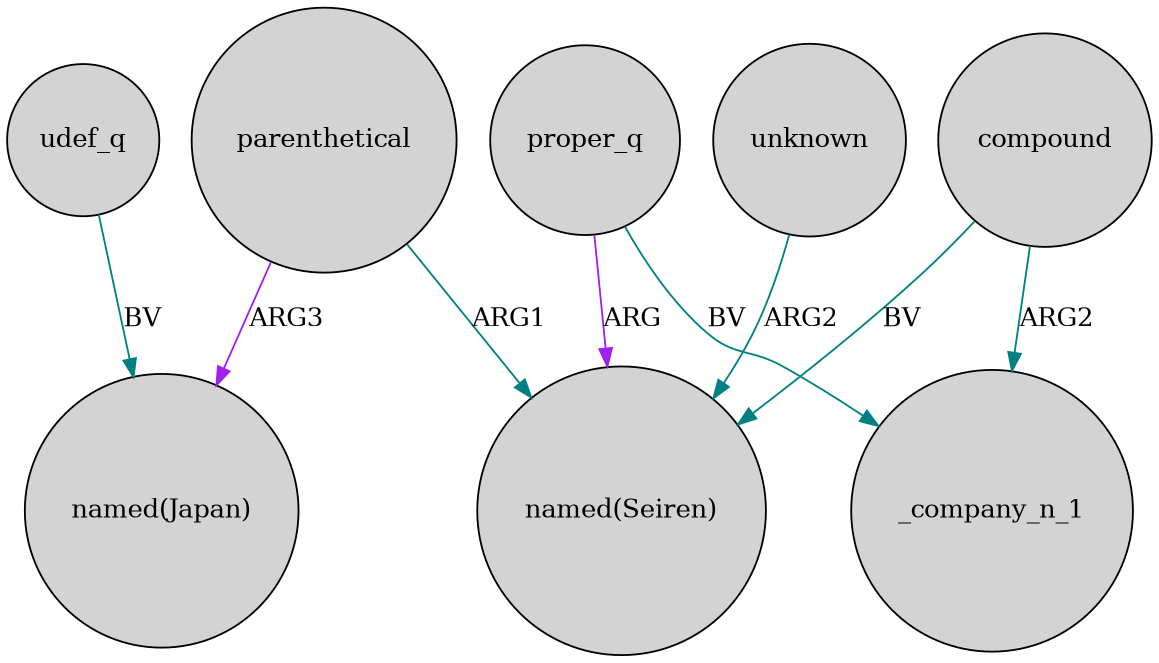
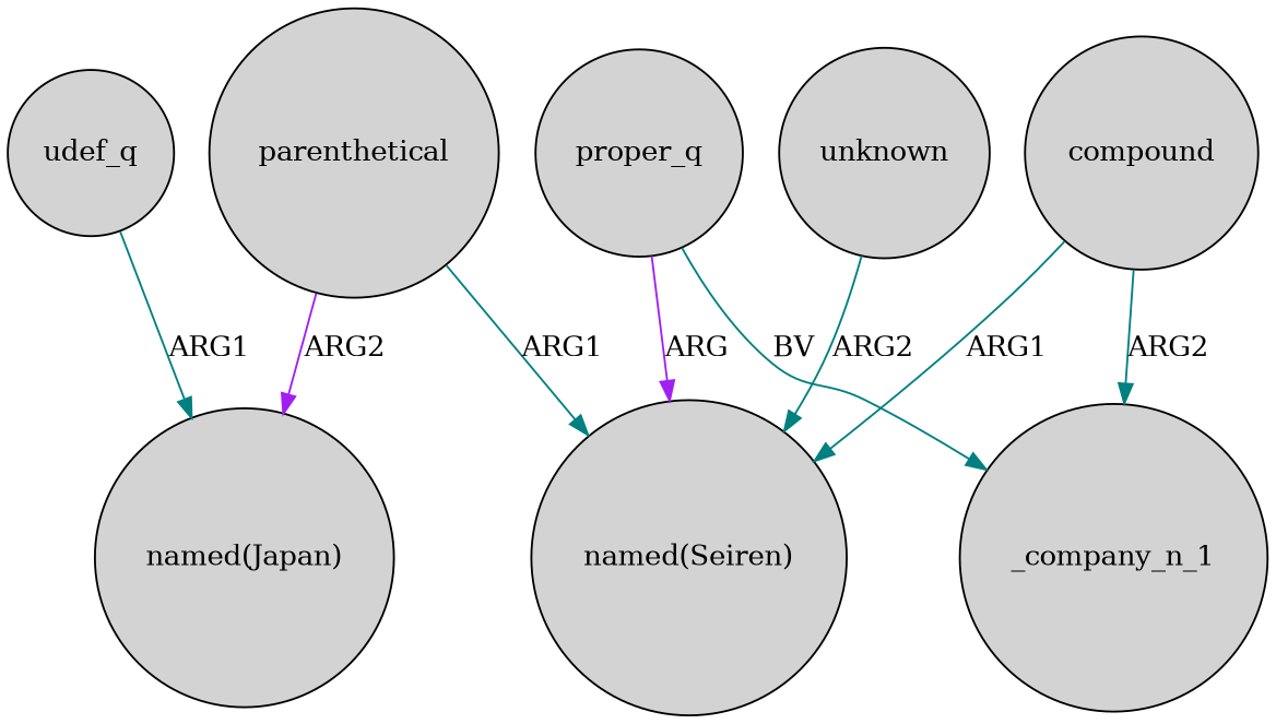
  digraph {
    node [shape=circle style=filled]
    edge [color=teal]
    parenthetical
    "named(Seiren)"
    "named(Japan)"
    udef_q
    unknown
    proper_q
    _company_n_1
    compound
    parenthetical -> "named(Seiren)" [label=ARG1]
-   parenthetical -> "named(Japan)" [color=purple label=ARG3]
-   udef_q -> "named(Japan)" [label=BV]
+   parenthetical -> "named(Japan)" [color=purple label=ARG2]
+   udef_q -> "named(Japan)" [label=ARG1]
    unknown -> "named(Seiren)" [label=ARG2]
    proper_q -> "named(Seiren)" [color=purple label=ARG]
    proper_q -> _company_n_1 [label=BV]
-   compound -> "named(Seiren)" [label=BV]
+   compound -> "named(Seiren)" [label=ARG1]
    compound -> _company_n_1 [label=ARG2]
  }
